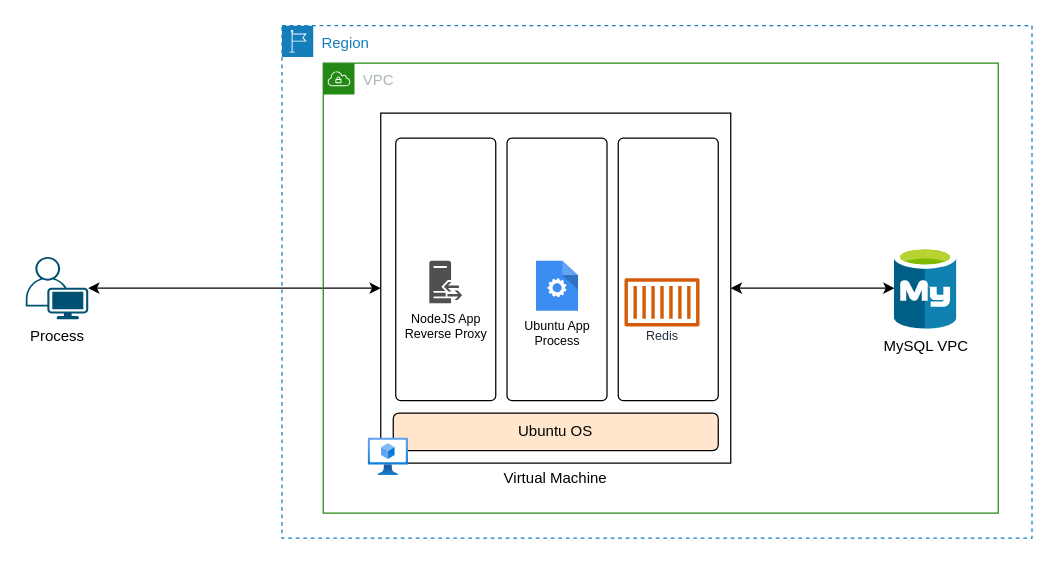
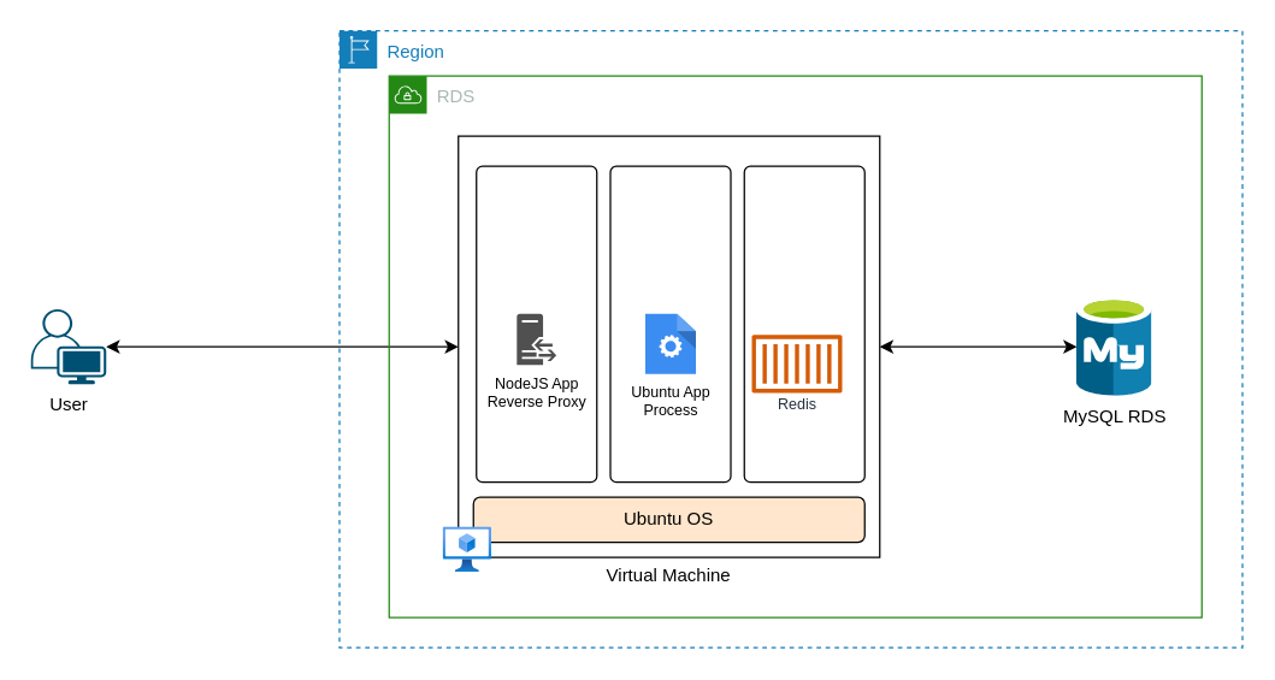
  <mxCell id="0" />
  <mxCell id="1" parent="0" />
  <mxCell id="2" value="" style="edgeStyle=orthogonalEdgeStyle;rounded=0;orthogonalLoop=1;jettySize=auto;html=1;entryX=0;entryY=0.5;entryDx=0;entryDy=0;startArrow=classic;startFill=1;" parent="1" source="3" target="9" edge="1"><mxGeometry relative="1" as="geometry"><mxPoint x="133" y="225" as="targetPoint" /></mxGeometry></mxCell>
- <mxCell id="3" value="Process" style="points=[[0.35,0,0],[0.98,0.51,0],[1,0.71,0],[0.67,1,0],[0,0.795,0],[0,0.65,0]];verticalLabelPosition=bottom;sketch=0;html=1;verticalAlign=top;aspect=fixed;align=center;pointerEvents=1;shape=mxgraph.cisco19.user;fillColor=#005073;strokeColor=none;" parent="1" vertex="1"><mxGeometry x="20" y="205" width="50" height="50" as="geometry" /></mxCell>
+ <mxCell id="3" value="User" style="points=[[0.35,0,0],[0.98,0.51,0],[1,0.71,0],[0.67,1,0],[0,0.795,0],[0,0.65,0]];verticalLabelPosition=bottom;sketch=0;html=1;verticalAlign=top;aspect=fixed;align=center;pointerEvents=1;shape=mxgraph.cisco19.user;fillColor=#005073;strokeColor=none;" parent="1" vertex="1"><mxGeometry x="20" y="205" width="50" height="50" as="geometry" /></mxCell>
  <mxCell id="4" value="Region" style="points=[[0,0],[0.25,0],[0.5,0],[0.75,0],[1,0],[1,0.25],[1,0.5],[1,0.75],[1,1],[0.75,1],[0.5,1],[0.25,1],[0,1],[0,0.75],[0,0.5],[0,0.25]];outlineConnect=0;gradientColor=none;html=1;whiteSpace=wrap;fontSize=12;fontStyle=0;container=1;pointerEvents=0;collapsible=0;recursiveResize=0;shape=mxgraph.aws4.group;grIcon=mxgraph.aws4.group_region;strokeColor=#147EBA;fillColor=none;verticalAlign=top;align=left;spacingLeft=30;fontColor=#147EBA;dashed=1;" parent="1" vertex="1"><mxGeometry x="225" y="20" width="600" height="410" as="geometry" /></mxCell>
- <mxCell id="5" value="MySQL VPC" style="image;sketch=0;aspect=fixed;html=1;points=[];align=center;fontSize=12;image=img/lib/mscae/Azure_Database_for_MySQL_servers.svg;" parent="1" vertex="1"><mxGeometry x="715" y="197.08" width="50" height="65.84" as="geometry" /></mxCell>
+ <mxCell id="5" value="MySQL RDS" style="image;sketch=0;aspect=fixed;html=1;points=[];align=center;fontSize=12;image=img/lib/mscae/Azure_Database_for_MySQL_servers.svg;" parent="1" vertex="1"><mxGeometry x="715" y="197.08" width="50" height="65.84" as="geometry" /></mxCell>
  <mxCell id="6" value="" style="edgeStyle=orthogonalEdgeStyle;rounded=0;orthogonalLoop=1;jettySize=auto;html=1;startArrow=classic;startFill=1;" parent="1" source="9" target="5" edge="1"><mxGeometry relative="1" as="geometry" /></mxCell>
- <mxCell id="7" value="VPC" style="points=[[0,0],[0.25,0],[0.5,0],[0.75,0],[1,0],[1,0.25],[1,0.5],[1,0.75],[1,1],[0.75,1],[0.5,1],[0.25,1],[0,1],[0,0.75],[0,0.5],[0,0.25]];outlineConnect=0;gradientColor=none;html=1;whiteSpace=wrap;fontSize=12;fontStyle=0;container=1;pointerEvents=0;collapsible=0;recursiveResize=0;shape=mxgraph.aws4.group;grIcon=mxgraph.aws4.group_vpc;strokeColor=#248814;fillColor=none;verticalAlign=top;align=left;spacingLeft=30;fontColor=#AAB7B8;dashed=0;" parent="1" vertex="1"><mxGeometry x="258" y="50" width="540" height="360" as="geometry" /></mxCell>
+ <mxCell id="7" value="RDS" style="points=[[0,0],[0.25,0],[0.5,0],[0.75,0],[1,0],[1,0.25],[1,0.5],[1,0.75],[1,1],[0.75,1],[0.5,1],[0.25,1],[0,1],[0,0.75],[0,0.5],[0,0.25]];outlineConnect=0;gradientColor=none;html=1;whiteSpace=wrap;fontSize=12;fontStyle=0;container=1;pointerEvents=0;collapsible=0;recursiveResize=0;shape=mxgraph.aws4.group;grIcon=mxgraph.aws4.group_vpc;strokeColor=#248814;fillColor=none;verticalAlign=top;align=left;spacingLeft=30;fontColor=#AAB7B8;dashed=0;" parent="1" vertex="1"><mxGeometry x="258" y="50" width="540" height="360" as="geometry" /></mxCell>
  <mxCell id="8" value="" style="group" vertex="1" connectable="0" parent="1"><mxGeometry x="294" y="90" width="290" height="290" as="geometry" /></mxCell>
  <mxCell id="9" value="Virtual Machine" style="whiteSpace=wrap;html=1;aspect=fixed;verticalAlign=bottom;spacing=-19;" parent="8" vertex="1"><mxGeometry x="10" width="280" height="280" as="geometry" /></mxCell>
  <mxCell id="10" value="Ubuntu OS" style="rounded=1;whiteSpace=wrap;html=1;fillColor=#ffe6cc;" parent="8" vertex="1"><mxGeometry x="20" y="240" width="260" height="30" as="geometry" /></mxCell>
  <mxCell id="11" value="" style="rounded=1;whiteSpace=wrap;html=1;arcSize=5;" parent="8" vertex="1"><mxGeometry x="200" y="20" width="80" height="210" as="geometry" /></mxCell>
  <mxCell id="12" value="" style="shape=image;html=1;verticalAlign=top;verticalLabelPosition=bottom;labelBackgroundColor=#ffffff;imageAspect=0;aspect=fixed;image=https://cdn1.iconfinder.com/data/icons/unicons-line-vol-3/24/docker-128.png" parent="8" vertex="1"><mxGeometry x="204" y="208" width="20" height="20" as="geometry" /></mxCell>
  <mxCell id="13" value="Redis" style="sketch=0;outlineConnect=0;fontColor=#232F3E;gradientColor=none;fillColor=#D45B07;strokeColor=none;dashed=0;verticalLabelPosition=bottom;verticalAlign=top;align=center;html=1;fontSize=10;fontStyle=0;aspect=fixed;pointerEvents=1;shape=mxgraph.aws4.container_1;spacing=-3;" parent="8" vertex="1"><mxGeometry x="205" y="132" width="60" height="38.8" as="geometry" /></mxCell>
  <mxCell id="14" value="" style="rounded=1;whiteSpace=wrap;html=1;arcSize=5;" parent="8" vertex="1"><mxGeometry x="111" y="20" width="80" height="210" as="geometry" /></mxCell>
  <mxCell id="15" value="" style="shape=image;verticalLabelPosition=bottom;labelBackgroundColor=default;verticalAlign=top;aspect=fixed;imageAspect=0;image=https://miro.medium.com/max/2800/0*EgzlDjdfnNxDTpTs.png;" parent="8" vertex="1"><mxGeometry x="126" y="213.85" width="50" height="8.3" as="geometry" /></mxCell>
  <mxCell id="16" value="" style="rounded=1;whiteSpace=wrap;html=1;arcSize=5;" parent="8" vertex="1"><mxGeometry x="22" y="20" width="80" height="210" as="geometry" /></mxCell>
  <mxCell id="17" value="" style="shape=image;verticalLabelPosition=bottom;labelBackgroundColor=default;verticalAlign=top;aspect=fixed;imageAspect=0;image=https://www.logolynx.com/images/logolynx/b4/b4a73eafe10f92143248c2d31a91331e.png;" parent="8" vertex="1"><mxGeometry x="20" y="204.25" width="40" height="27.49" as="geometry" /></mxCell>
  <mxCell id="18" value="NodeJS App&lt;br&gt;Reverse Proxy" style="sketch=0;pointerEvents=1;shadow=0;dashed=0;html=1;strokeColor=none;fillColor=#505050;labelPosition=center;verticalLabelPosition=bottom;verticalAlign=top;outlineConnect=0;align=center;shape=mxgraph.office.servers.reverse_proxy;aspect=fixed;fontSize=10;" parent="8" vertex="1"><mxGeometry x="48.85" y="118" width="26.29" height="34" as="geometry" /></mxCell>
  <mxCell id="19" value="Ubuntu App&lt;br&gt;Process" style="sketch=0;html=1;aspect=fixed;strokeColor=none;shadow=0;fillColor=#3B8DF1;verticalAlign=top;labelPosition=center;verticalLabelPosition=bottom;shape=mxgraph.gcp2.process;fontSize=10;" parent="8" vertex="1"><mxGeometry x="134.2" y="118" width="33.6" height="40" as="geometry" /></mxCell>
  <mxCell id="20" value="" style="image;aspect=fixed;html=1;points=[];align=center;fontSize=12;image=img/lib/azure2/compute/Virtual_Machines_Classic.svg;container=0;" parent="8" vertex="1"><mxGeometry y="260" width="32.34" height="30" as="geometry" /></mxCell>
